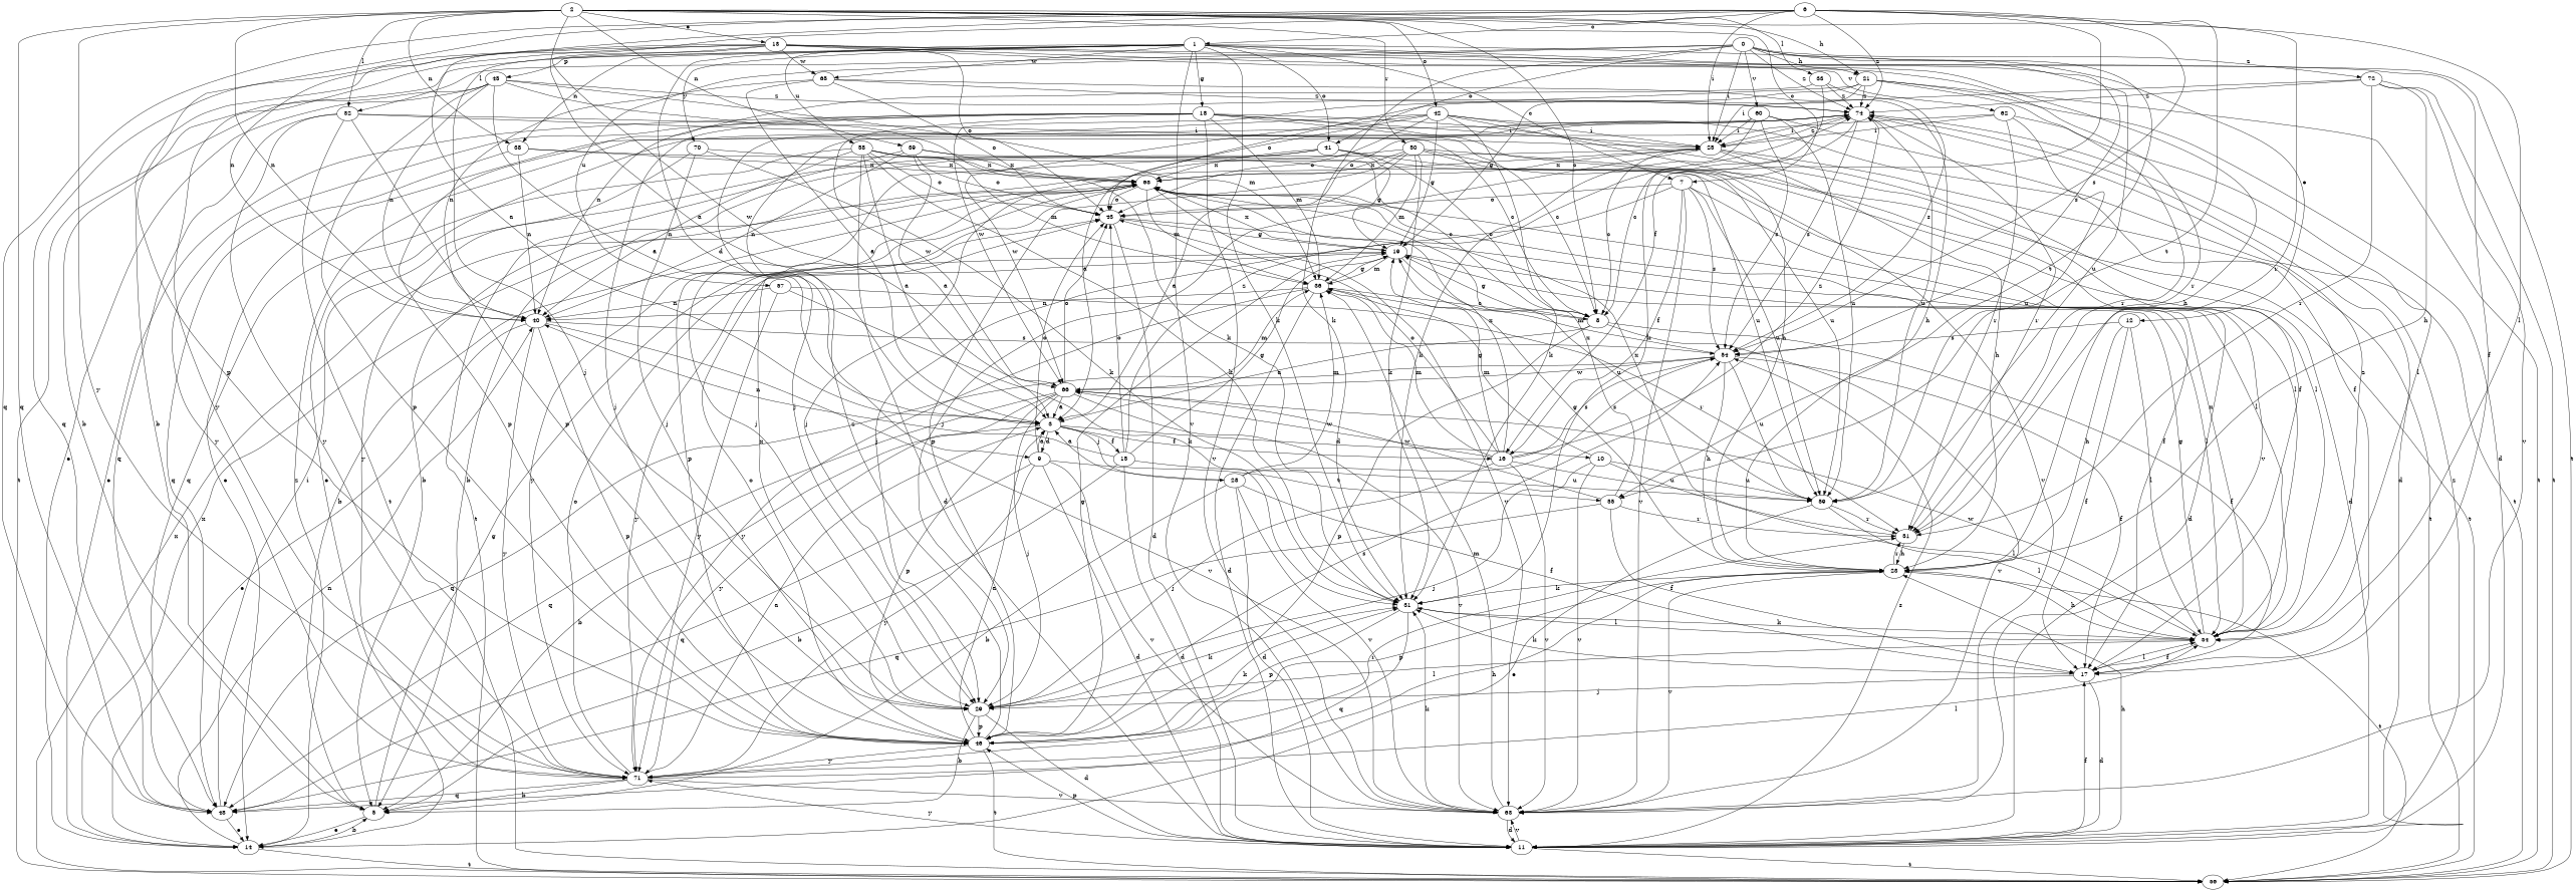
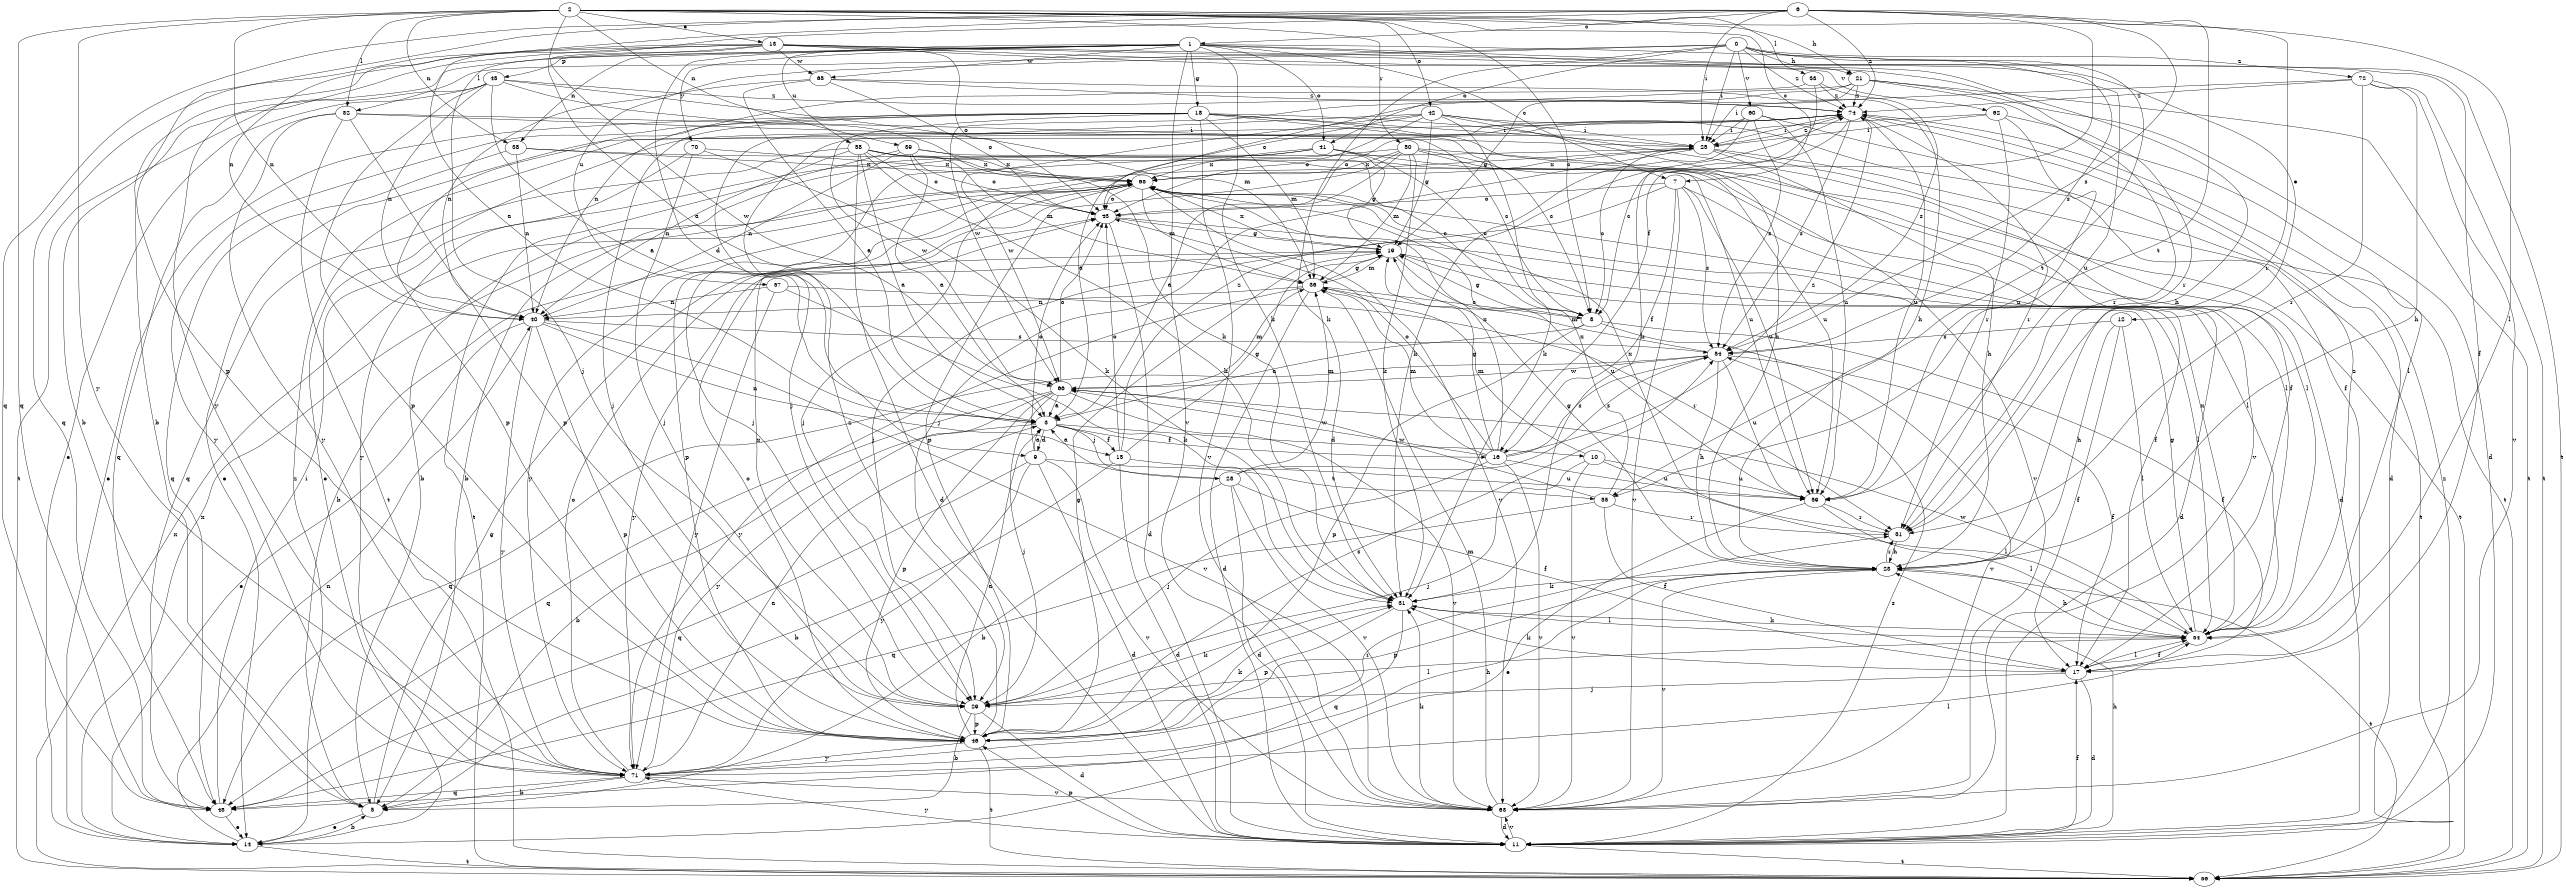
  strict digraph {
    0
    21
    25
    31
    32
    41
    54
    55
    57
    60
    72
    74
    19
    51
    11
    43
    56
    66
    5
    8
    29
    23
    68
    34
    48
    46
    71
    63
    59
    17
    36
    40
    14
    1
    7
    9
    12
    18
    38
    45
    58
    62
    65
    70
    6
    3
    16
    2
    13
    33
    39
    42
    50
    10
    15
    28
    0 -> 21 [label=h]
    0 -> 25 [label=i]
    0 -> 31 [label=k]
    0 -> 32 [label=l]
    0 -> 41 [label=o]
    0 -> 54 [label=s]
    0 -> 55 [label=t]
    0 -> 57 [label=u]
    0 -> 60 [label=v]
    0 -> 72 [label=z]
    0 -> 74 [label=z]
    21 -> 74 [label=z]
    21 -> 19 [label=g]
    21 -> 51 [label=r]
    21 -> 11 [label=d]
    21 -> 43 [label=o]
    21 -> 56 [label=t]
    21 -> 66 [label=w]
    25 -> 74 [label=z]
    25 -> 11 [label=d]
    25 -> 56 [label=t]
    25 -> 5 [label=b]
    25 -> 8 [label=c]
    25 -> 29 [label=j]
    25 -> 23 [label=h]
    25 -> 68 [label=x]
    31 -> 34 [label=l]
    31 -> 48 [label=q]
    31 -> 46 [label=p]
    32 -> 25 [label=i]
    32 -> 56 [label=t]
    32 -> 8 [label=c]
    32 -> 48 [label=q]
    32 -> 46 [label=p]
    32 -> 71 [label=y]
    41 -> 19 [label=g]
    41 -> 5 [label=b]
    41 -> 8 [label=c]
    41 -> 29 [label=j]
    41 -> 68 [label=x]
    41 -> 63 [label=v]
    54 -> 66 [label=w]
    54 -> 23 [label=h]
    54 -> 48 [label=q]
    54 -> 59 [label=u]
    54 -> 17 [label=f]
    54 -> 36 [label=m]
    55 -> 51 [label=r]
    55 -> 66 [label=w]
    55 -> 68 [label=x]
    55 -> 48 [label=q]
    55 -> 17 [label=f]
    57 -> 31 [label=k]
    57 -> 51 [label=r]
    57 -> 71 [label=y]
    57 -> 40 [label=n]
    60 -> 25 [label=i]
    60 -> 31 [label=k]
    60 -> 54 [label=s]
    60 -> 56 [label=t]
    60 -> 59 [label=u]
    60 -> 14 [label=e]
    72 -> 25 [label=i]
    72 -> 74 [label=z]
    72 -> 51 [label=r]
    72 -> 56 [label=t]
    72 -> 23 [label=h]
    72 -> 63 [label=v]
    74 -> 25 [label=i]
    74 -> 54 [label=s]
    74 -> 51 [label=r]
    74 -> 11 [label=d]
    74 -> 8 [label=c]
    74 -> 59 [label=u]
    74 -> 14 [label=e]
    19 -> 68 [label=x]
    19 -> 34 [label=l]
    19 -> 71 [label=y]
    19 -> 59 [label=u]
    19 -> 36 [label=m]
    51 -> 23 [label=h]
    51 -> 68 [label=x]
    11 -> 54 [label=s]
    11 -> 74 [label=z]
    11 -> 56 [label=t]
    11 -> 23 [label=h]
    11 -> 46 [label=p]
    11 -> 71 [label=y]
    11 -> 63 [label=v]
    11 -> 17 [label=f]
    43 -> 19 [label=g]
    43 -> 11 [label=d]
    43 -> 17 [label=f]
    56 -> 68 [label=x]
    66 -> 43 [label=o]
    66 -> 29 [label=j]
    66 -> 48 [label=q]
    66 -> 46 [label=p]
    66 -> 71 [label=y]
    66 -> 63 [label=v]
    66 -> 36 [label=m]
    66 -> 3 [label=a]
    5 -> 19 [label=g]
    5 -> 14 [label=e]
    8 -> 19 [label=g]
    8 -> 46 [label=p]
    8 -> 63 [label=v]
    8 -> 17 [label=f]
    8 -> 3 [label=a]
    29 -> 31 [label=k]
    29 -> 11 [label=d]
    29 -> 5 [label=b]
    29 -> 68 [label=x]
    29 -> 34 [label=l]
    29 -> 46 [label=p]
    23 -> 31 [label=k]
    23 -> 19 [label=g]
    23 -> 51 [label=r]
    23 -> 56 [label=t]
    23 -> 46 [label=p]
    23 -> 63 [label=v]
    68 -> 43 [label=o]
    68 -> 5 [label=b]
    68 -> 34 [label=l]
    68 -> 46 [label=p]
    68 -> 71 [label=y]
    68 -> 63 [label=v]
    68 -> 36 [label=m]
    34 -> 31 [label=k]
    34 -> 74 [label=z]
    34 -> 19 [label=g]
    34 -> 66 [label=w]
    34 -> 23 [label=h]
    34 -> 68 [label=x]
    34 -> 17 [label=f]
    48 -> 25 [label=i]
    48 -> 14 [label=e]
    46 -> 31 [label=k]
    46 -> 54 [label=s]
    46 -> 74 [label=z]
    46 -> 19 [label=g]
    46 -> 43 [label=o]
    46 -> 56 [label=t]
    46 -> 71 [label=y]
    46 -> 3 [label=a]
    71 -> 51 [label=r]
    71 -> 43 [label=o]
    71 -> 5 [label=b]
    71 -> 23 [label=h]
    71 -> 34 [label=l]
    71 -> 48 [label=q]
    71 -> 63 [label=v]
    71 -> 3 [label=a]
    63 -> 31 [label=k]
    63 -> 11 [label=d]
    63 -> 36 [label=m]
    59 -> 51 [label=r]
    59 -> 34 [label=l]
    59 -> 14 [label=e]
    17 -> 31 [label=k]
    17 -> 11 [label=d]
    17 -> 29 [label=j]
    17 -> 34 [label=l]
    36 -> 19 [label=g]
    36 -> 11 [label=d]
    36 -> 8 [label=c]
    36 -> 71 [label=y]
    36 -> 40 [label=n]
    40 -> 54 [label=s]
    40 -> 46 [label=p]
    40 -> 71 [label=y]
    40 -> 63 [label=v]
    40 -> 14 [label=e]
    14 -> 74 [label=z]
    14 -> 56 [label=t]
    14 -> 5 [label=b]
    14 -> 68 [label=x]
    14 -> 40 [label=n]
    1 -> 31 [label=k]
    1 -> 41 [label=o]
    1 -> 5 [label=b]
    1 -> 63 [label=v]
    1 -> 59 [label=u]
    1 -> 7 [label=c]
    1 -> 9 [label=d]
    1 -> 12 [label=e]
    1 -> 18 [label=g]
    1 -> 38 [label=n]
    1 -> 45 [label=p]
    1 -> 58 [label=u]
    1 -> 62 [label=v]
    1 -> 65 [label=w]
    1 -> 70 [label=y]
    7 -> 54 [label=s]
    7 -> 11 [label=d]
    7 -> 43 [label=o]
    7 -> 29 [label=j]
    7 -> 63 [label=v]
    7 -> 59 [label=u]
    7 -> 16 [label=f]
    9 -> 55 [label=t]
    9 -> 11 [label=d]
    9 -> 43 [label=o]
    9 -> 48 [label=q]
    9 -> 71 [label=y]
    9 -> 63 [label=v]
    9 -> 3 [label=a]
    12 -> 54 [label=s]
    12 -> 23 [label=h]
    12 -> 34 [label=l]
    12 -> 17 [label=f]
    18 -> 25 [label=i]
    18 -> 66 [label=w]
    18 -> 8 [label=c]
    18 -> 29 [label=j]
    18 -> 23 [label=h]
    18 -> 46 [label=p]
    18 -> 71 [label=y]
    18 -> 63 [label=v]
    18 -> 17 [label=f]
    18 -> 36 [label=m]
    18 -> 14 [label=e]
    38 -> 68 [label=x]
    38 -> 34 [label=l]
    38 -> 48 [label=q]
    38 -> 40 [label=n]
    45 -> 31 [label=k]
    45 -> 74 [label=z]
    45 -> 56 [label=t]
    45 -> 46 [label=p]
    45 -> 36 [label=m]
    45 -> 40 [label=n]
    45 -> 14 [label=e]
    45 -> 3 [label=a]
    58 -> 31 [label=k]
    58 -> 11 [label=d]
    58 -> 43 [label=o]
    58 -> 68 [label=x]
    58 -> 48 [label=q]
    58 -> 59 [label=u]
    58 -> 36 [label=m]
    58 -> 40 [label=n]
    58 -> 3 [label=a]
    62 -> 25 [label=i]
    62 -> 51 [label=r]
    62 -> 43 [label=o]
    62 -> 34 [label=l]
    62 -> 59 [label=u]
    65 -> 74 [label=z]
    65 -> 43 [label=o]
    65 -> 23 [label=h]
    65 -> 40 [label=n]
    65 -> 3 [label=a]
    70 -> 31 [label=k]
    70 -> 29 [label=j]
    70 -> 68 [label=x]
    70 -> 71 [label=y]
    6 -> 25 [label=i]
    6 -> 54 [label=s]
    6 -> 55 [label=t]
    6 -> 74 [label=z]
    6 -> 51 [label=r]
    6 -> 48 [label=q]
    6 -> 46 [label=p]
    6 -> 40 [label=n]
    6 -> 1 [label=c]
    6 -> 3 [label=a]
    6 -> 16 [label=f]
    3 -> 5 [label=b]
    3 -> 9 [label=d]
    3 -> 16 [label=f]
    3 -> 10 [label=d]
    3 -> 15 [label=f]
    3 -> 28 [label=j]
    16 -> 54 [label=s]
    16 -> 74 [label=z]
    16 -> 19 [label=g]
    16 -> 43 [label=o]
    16 -> 66 [label=w]
    16 -> 29 [label=j]
    16 -> 68 [label=x]
    16 -> 63 [label=v]
    16 -> 59 [label=u]
    16 -> 36 [label=m]
    2 -> 21 [label=h]
    2 -> 32 [label=l]
    2 -> 8 [label=c]
    2 -> 34 [label=l]
    2 -> 48 [label=q]
    2 -> 71 [label=y]
    2 -> 40 [label=n]
    2 -> 7 [label=c]
    2 -> 38 [label=n]
    2 -> 3 [label=a]
    2 -> 13 [label=e]
    2 -> 33 [label=l]
    2 -> 39 [label=n]
    2 -> 42 [label=o]
    2 -> 50 [label=r]
    13 -> 51 [label=r]
    13 -> 43 [label=o]
    13 -> 56 [label=t]
    13 -> 66 [label=w]
    13 -> 5 [label=b]
    13 -> 29 [label=j]
    13 -> 23 [label=h]
    13 -> 48 [label=q]
    13 -> 71 [label=y]
    13 -> 17 [label=f]
    13 -> 65 [label=w]
    33 -> 31 [label=k]
    33 -> 54 [label=s]
    33 -> 74 [label=z]
    33 -> 40 [label=n]
    39 -> 43 [label=o]
    39 -> 56 [label=t]
    39 -> 8 [label=c]
    39 -> 68 [label=x]
    39 -> 40 [label=n]
    39 -> 3 [label=a]
    42 -> 25 [label=i]
    42 -> 31 [label=k]
    42 -> 19 [label=g]
    42 -> 43 [label=o]
    42 -> 66 [label=w]
    42 -> 29 [label=j]
    42 -> 63 [label=v]
    42 -> 17 [label=f]
    42 -> 3 [label=a]
    50 -> 31 [label=k]
    50 -> 56 [label=t]
    50 -> 29 [label=j]
    50 -> 68 [label=x]
    50 -> 34 [label=l]
    50 -> 46 [label=p]
    50 -> 59 [label=u]
    50 -> 36 [label=m]
    50 -> 3 [label=a]
    10 -> 29 [label=j]
    10 -> 34 [label=l]
    10 -> 63 [label=v]
    10 -> 59 [label=u]
    10 -> 36 [label=m]
    15 -> 74 [label=z]
    15 -> 19 [label=g]
    15 -> 11 [label=d]
    15 -> 43 [label=o]
    15 -> 5 [label=b]
    15 -> 59 [label=u]
-   15 -> 40 [label=n]
+   40 -> 15 [label=n]
    28 -> 54 [label=s]
    28 -> 11 [label=d]
    28 -> 5 [label=b]
    28 -> 63 [label=v]
    28 -> 17 [label=f]
    28 -> 36 [label=m]
    28 -> 3 [label=a]
  }
